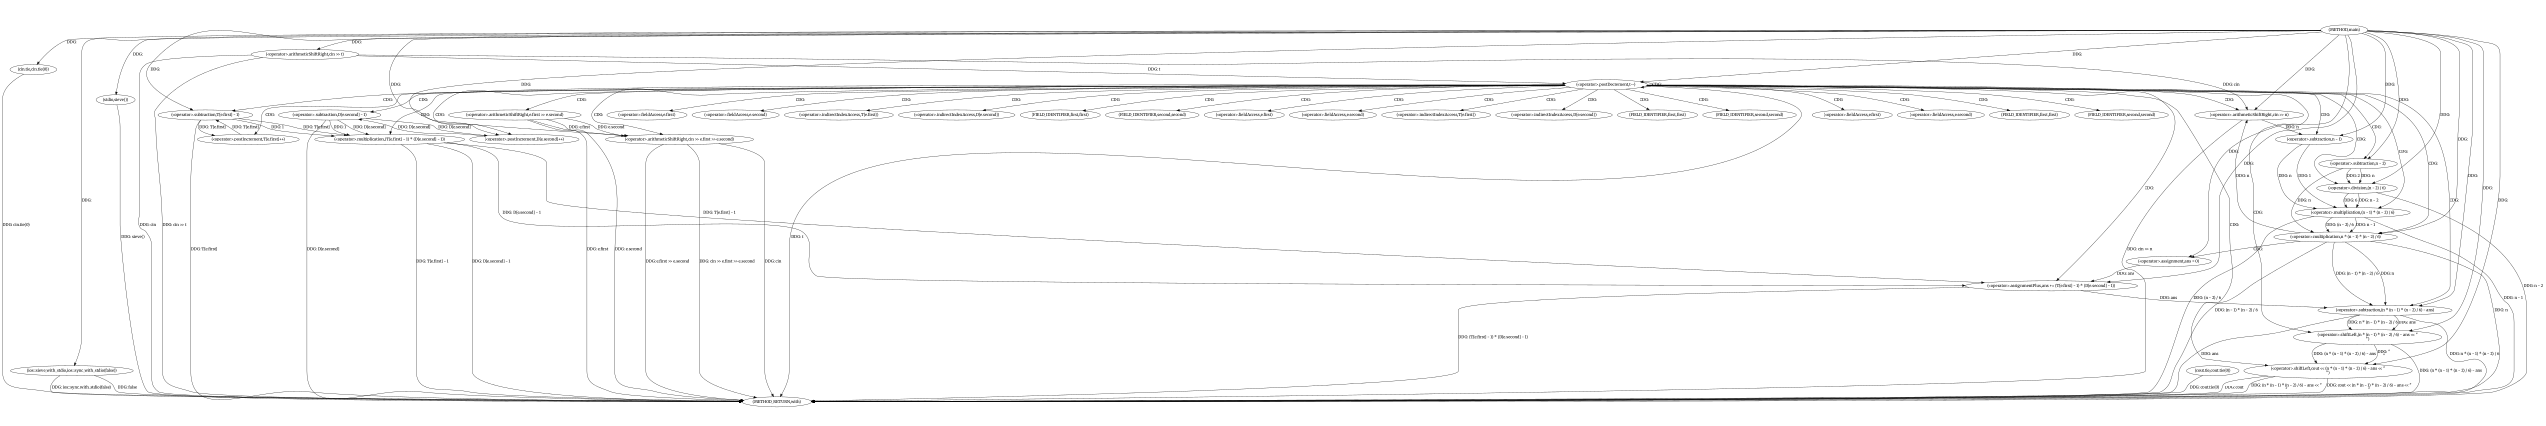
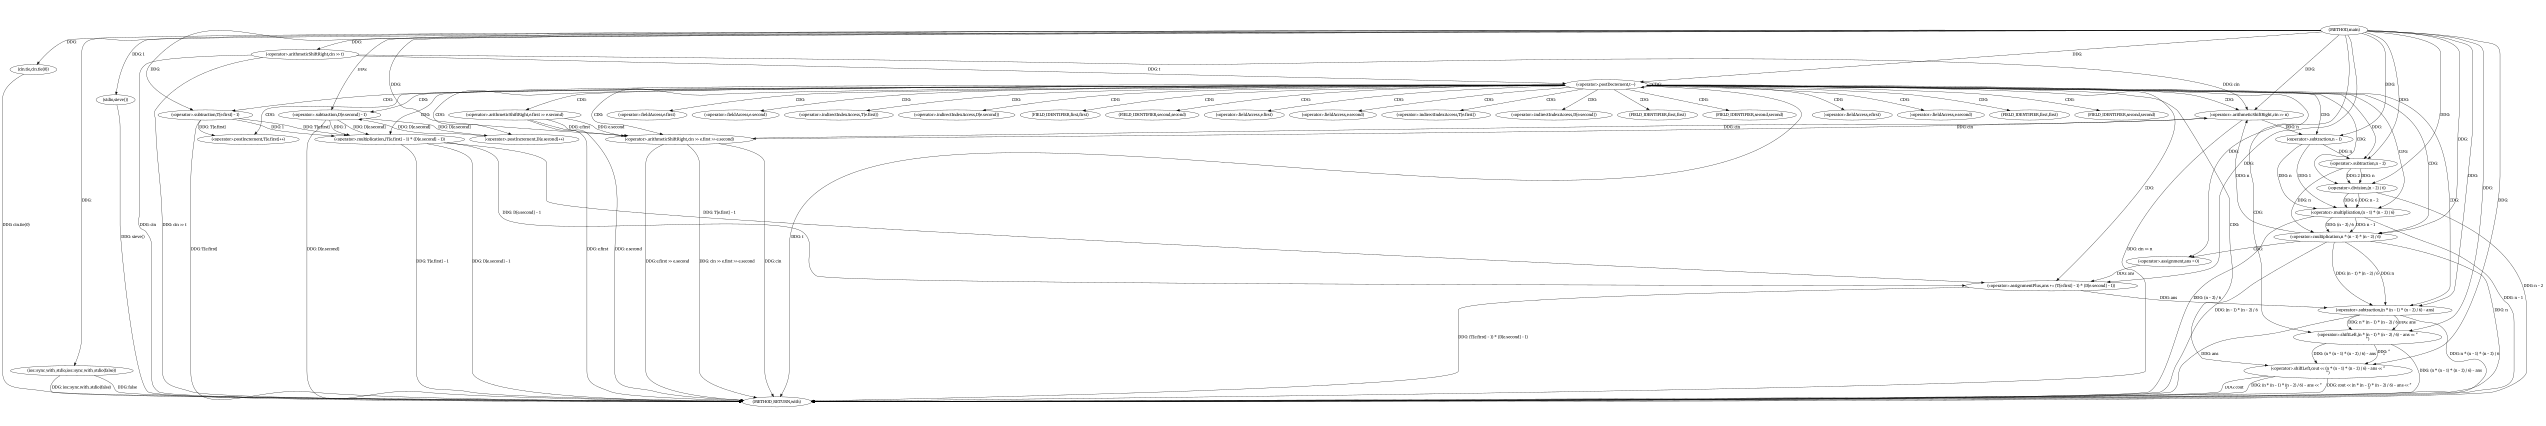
  digraph {
    fontname=Merriweather
    node [fontname=Merriweather]
    edge [fontname=Merriweather]
    n1 [label="(METHOD,main)"]
    n2 [label="(cin.tie,cin.tie(0))"]
-   n3 [label="(ios::sieve_with_stdio,ios::sync_with_stdio(false))"]
+   n3 [label="(ios::sync_with_stdio,ios::sync_with_stdio(false))"]
    n4 [label="(stdio,sieve())"]
    n5 [label="(<operator>.arithmeticShiftRight,cin >> t)"]
    n6 [label="(<operator>.postDecrement,t--)"]
    n7 [label="(<operator>.arithmeticShiftRight,cin >> n)"]
    n8 [label="(<operator>.assignment,ans = 0)"]
    n9 [label="(<operator>.shiftLeft,cout << (n * (n - 1) * (n - 2) / 6) - ans << \"\n\")"]
    n10 [label="(<operator>.arithmeticShiftRight,cin >> e.first >> e.second)"]
    n11 [label="(<operator>.assignmentPlus,ans += (T[e.first] - 1) * (D[e.second] - 1))"]
    n12 [label="(<operator>.shiftLeft,(n * (n - 1) * (n - 2) / 6) - ans << \"\n\")"]
    n13 [label="(<operator>.subtraction,(n * (n - 1) * (n - 2) / 6) - ans)"]
    n14 [label="(<operator>.subtraction,T[e.first] - 1)"]
    n15 [label="(<operator>.subtraction,D[e.second] - 1)"]
    n16 [label="(<operator>.multiplication,n * (n - 1) * (n - 2) / 6)"]
    n17 [label="(<operator>.subtraction,n - 1)"]
    n18 [label="(<operator>.division,(n - 2) / 6)"]
    n19 [label="(<operator>.subtraction,n - 2)"]
    n20 [label="(METHOD_RETURN,with)"]
-   n21 [label="(cout.tie,cout.tie(0))"]
    n22 [label="(<operator>.postIncrement,T[e.first]++)"]
    n23 [label="(<operator>.postIncrement,D[e.second]++)"]
    n24 [label="(<operator>.arithmeticShiftRight,e.first >> e.second)"]
    n25 [label="(<operator>.multiplication,(T[e.first] - 1) * (D[e.second] - 1))"]
    n26 [label="(<operator>.multiplication,(n - 1) * (n - 2) / 6)"]
    n27 [label="(<operator>.fieldAccess,e.first)"]
    n28 [label="(<operator>.fieldAccess,e.second)"]
    n29 [label="(<operator>.indirectIndexAccess,T[e.first])"]
    n30 [label="(<operator>.indirectIndexAccess,D[e.second])"]
    n31 [label="(FIELD_IDENTIFIER,first,first)"]
    n32 [label="(FIELD_IDENTIFIER,second,second)"]
    n33 [label="(<operator>.fieldAccess,e.first)"]
    n34 [label="(<operator>.fieldAccess,e.second)"]
    n35 [label="(<operator>.indirectIndexAccess,T[e.first])"]
    n36 [label="(<operator>.indirectIndexAccess,D[e.second])"]
    n37 [label="(FIELD_IDENTIFIER,first,first)"]
    n38 [label="(FIELD_IDENTIFIER,second,second)"]
    n39 [label="(<operator>.fieldAccess,e.first)"]
    n40 [label="(<operator>.fieldAccess,e.second)"]
    n41 [label="(FIELD_IDENTIFIER,first,first)"]
    n42 [label="(FIELD_IDENTIFIER,second,second)"]
    n1 -> n2 [label="DDG: "]
    n1 -> n3 [label="DDG: "]
-   n1 -> n4 [label="DDG: "]
+   n1 -> n4 [label="DDG: 1"]
    n1 -> n5 [label="DDG: "]
    n1 -> n6 [label="DDG: "]
    n1 -> n7 [label="DDG: "]
    n1 -> n8 [label="DDG: "]
    n1 -> n9 [label="DDG: "]
    n1 -> n10 [label="DDG: "]
    n1 -> n11 [label="DDG: "]
    n1 -> n12 [label="DDG: "]
    n1 -> n13 [label="DDG: "]
    n1 -> n14 [label="DDG: "]
-   n1 -> n23 [label="DDG: "]
+   n1 -> n15 [label="DDG: "]
    n1 -> n16 [label="DDG: "]
    n1 -> n17 [label="DDG: "]
    n1 -> n18 [label="DDG: "]
    n1 -> n19 [label="DDG: "]
    n2 -> n20 [label="DDG: cin.tie(0)"]
    n3 -> n20 [label="DDG: ios::sync_with_stdio(false)"]
    n3 -> n20 [label="DDG: false"]
    n4 -> n20 [label="DDG: sieve()"]
    n5 -> n6 [label="DDG: t"]
    n5 -> n7 [label="DDG: cin"]
    n5 -> n20 [label="DDG: cin"]
    n5 -> n20 [label="DDG: cin >> t"]
    n6 -> n6 [label="CDG: "]
    n6 -> n7 [label="CDG: "]
    n6 -> n9 [label="CDG: "]
    n6 -> n10 [label="CDG: "]
    n6 -> n11 [label="CDG: "]
    n6 -> n12 [label="CDG: "]
    n6 -> n13 [label="CDG: "]
    n6 -> n14 [label="CDG: "]
    n6 -> n15 [label="CDG: "]
    n6 -> n16 [label="CDG: "]
    n6 -> n17 [label="CDG: "]
    n6 -> n18 [label="CDG: "]
-   n6 -> n19 [label="CDG: "]
+   n6 -> n19 [label="DDG: "]
    n6 -> n20 [label="DDG: t"]
    n6 -> n22 [label="CDG: "]
    n6 -> n23 [label="CDG: "]
    n6 -> n24 [label="CDG: "]
    n6 -> n25 [label="CDG: "]
    n6 -> n26 [label="CDG: "]
    n6 -> n27 [label="CDG: "]
    n6 -> n28 [label="CDG: "]
    n6 -> n29 [label="CDG: "]
    n6 -> n30 [label="CDG: "]
    n6 -> n31 [label="CDG: "]
    n6 -> n32 [label="CDG: "]
    n6 -> n33 [label="CDG: "]
    n6 -> n34 [label="CDG: "]
    n6 -> n35 [label="CDG: "]
    n6 -> n36 [label="CDG: "]
    n6 -> n37 [label="CDG: "]
    n6 -> n38 [label="CDG: "]
    n6 -> n39 [label="CDG: "]
    n6 -> n40 [label="CDG: "]
    n6 -> n41 [label="CDG: "]
    n6 -> n42 [label="CDG: "]
+   n7 -> n10 [label="DDG: cin"]
    n7 -> n17 [label="DDG: n"]
    n7 -> n20 [label="DDG: cin >> n"]
    n8 -> n11 [label="DDG: ans"]
    n9 -> n20 [label="DDG: (n * (n - 1) * (n - 2) / 6) - ans << \"\n\""]
    n9 -> n20 [label="DDG: cout << (n * (n - 1) * (n - 2) / 6) - ans << \"\n\""]
    n9 -> n20 [label="DDG: cout"]
+   n10 -> n7 [label="DDG: cin"]
    n10 -> n20 [label="DDG: cin"]
    n10 -> n20 [label="DDG: e.first >> e.second"]
    n10 -> n20 [label="DDG: cin >> e.first >> e.second"]
    n11 -> n13 [label="DDG: ans"]
    n11 -> n20 [label="DDG: (T[e.first] - 1) * (D[e.second] - 1)"]
    n12 -> n9 [label="DDG: (n * (n - 1) * (n - 2) / 6) - ans"]
    n12 -> n9 [label="DDG: \"\n\""]
    n12 -> n20 [label="DDG: (n * (n - 1) * (n - 2) / 6) - ans"]
    n13 -> n12 [label="DDG: n * (n - 1) * (n - 2) / 6"]
    n13 -> n12 [label="DDG: ans"]
    n13 -> n20 [label="DDG: n * (n - 1) * (n - 2) / 6"]
    n13 -> n20 [label="DDG: ans"]
    n14 -> n20 [label="DDG: T[e.first]"]
    n14 -> n22 [label="DDG: T[e.first]"]
    n14 -> n25 [label="DDG: T[e.first]"]
    n14 -> n25 [label="DDG: 1"]
    n15 -> n20 [label="DDG: D[e.second]"]
    n15 -> n23 [label="DDG: D[e.second]"]
    n15 -> n25 [label="DDG: 1"]
    n15 -> n25 [label="DDG: D[e.second]"]
    n16 -> n7 [label="DDG: n"]
    n16 -> n8 [label="CDG: "]
    n16 -> n13 [label="DDG: (n - 1) * (n - 2) / 6"]
    n16 -> n13 [label="DDG: n"]
    n16 -> n20 [label="DDG: n"]
    n16 -> n20 [label="DDG: (n - 1) * (n - 2) / 6"]
+   n17 -> n19 [label="DDG: n"]
    n17 -> n26 [label="DDG: n"]
    n17 -> n26 [label="DDG: 1"]
    n18 -> n20 [label="DDG: n - 2"]
    n18 -> n26 [label="DDG: n - 2"]
    n18 -> n26 [label="DDG: 6"]
    n19 -> n16 [label="DDG: n"]
    n19 -> n18 [label="DDG: n"]
    n19 -> n18 [label="DDG: 2"]
-   n21 -> n20 [label="DDG: cout.tie(0)"]
-   n22 -> n14 [label="DDG: T[e.first]"]
    n23 -> n15 [label="DDG: D[e.second]"]
    n24 -> n10 [label="DDG: e.second"]
    n24 -> n10 [label="DDG: e.first"]
    n24 -> n20 [label="DDG: e.first"]
    n24 -> n20 [label="DDG: e.second"]
    n25 -> n11 [label="DDG: D[e.second] - 1"]
    n25 -> n11 [label="DDG: T[e.first] - 1"]
    n25 -> n20 [label="DDG: T[e.first] - 1"]
    n25 -> n20 [label="DDG: D[e.second] - 1"]
    n26 -> n16 [label="DDG: n - 1"]
    n26 -> n16 [label="DDG: (n - 2) / 6"]
    n26 -> n20 [label="DDG: n - 1"]
    n26 -> n20 [label="DDG: (n - 2) / 6"]
  }
